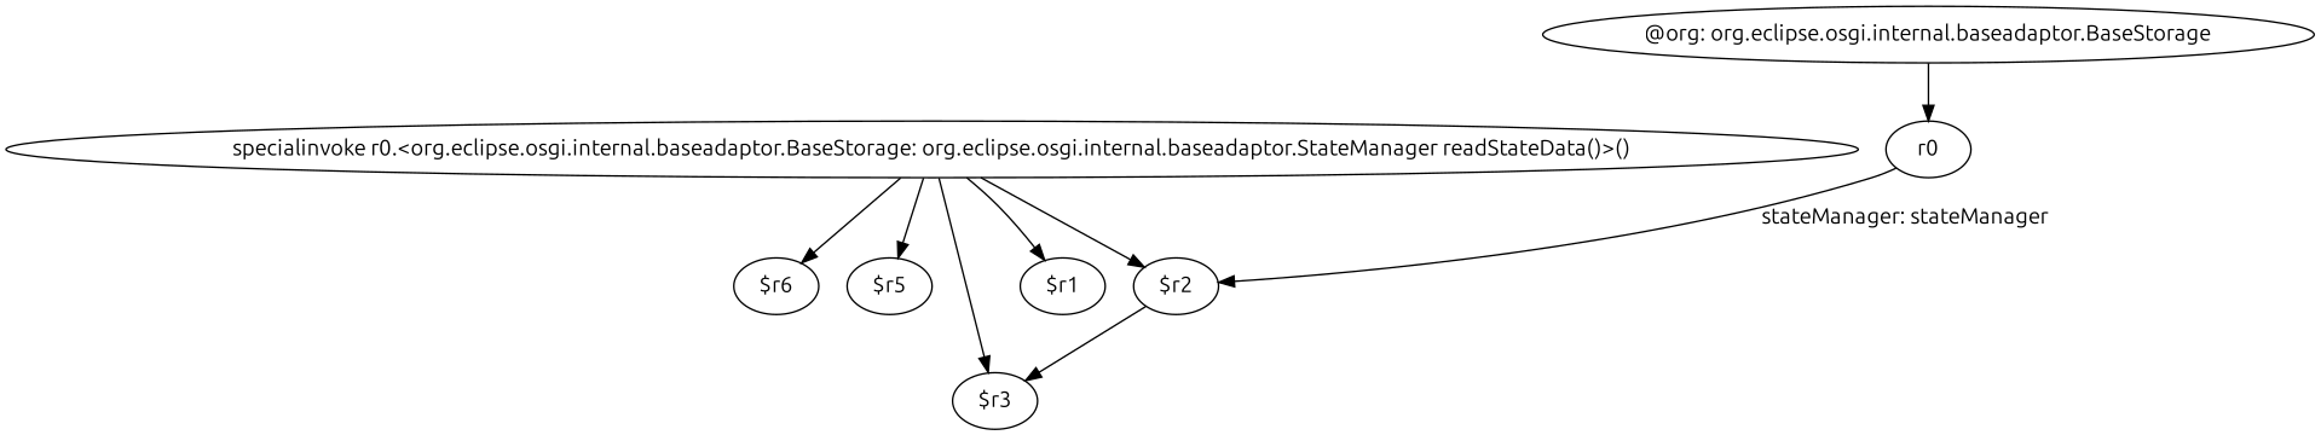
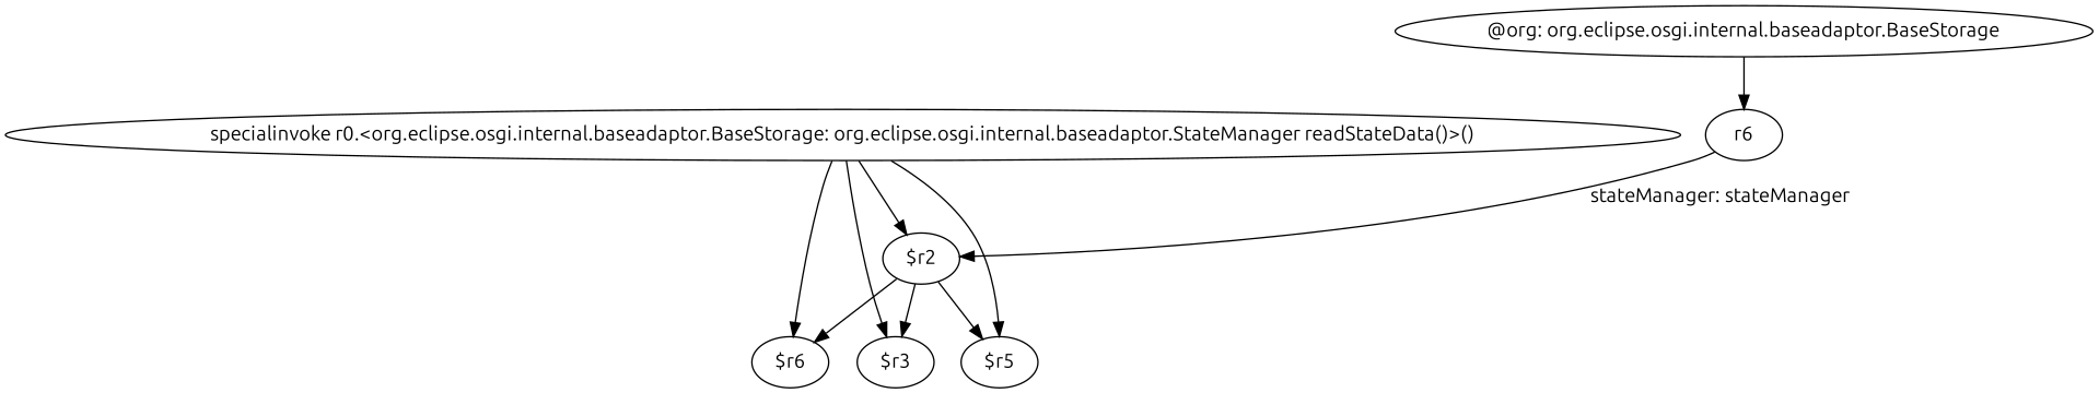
  digraph {
    fontname=Ubuntu
    node [fontname=Ubuntu]
    edge [fontname=Ubuntu]
    n1 [label="specialinvoke r0.<org.eclipse.osgi.internal.baseadaptor.BaseStorage: org.eclipse.osgi.internal.baseadaptor.StateManager readStateData()>()"]
    n2 [label="$r2"]
    n3 [label="$r6"]
    n4 [label="$r5"]
    n5 [label="$r3"]
-   n6 [label="$r1"]
-   n7 [label=r0]
+   n7 [label=r6]
    n8 [label="@org: org.eclipse.osgi.internal.baseadaptor.BaseStorage"]
    n1 -> n2
    n1 -> n3
    n1 -> n4
    n1 -> n5
-   n1 -> n6
+   n2 -> n3
+   n2 -> n4
    n2 -> n5
    n7 -> n2 [label="stateManager: stateManager"]
    n8 -> n7
  }
